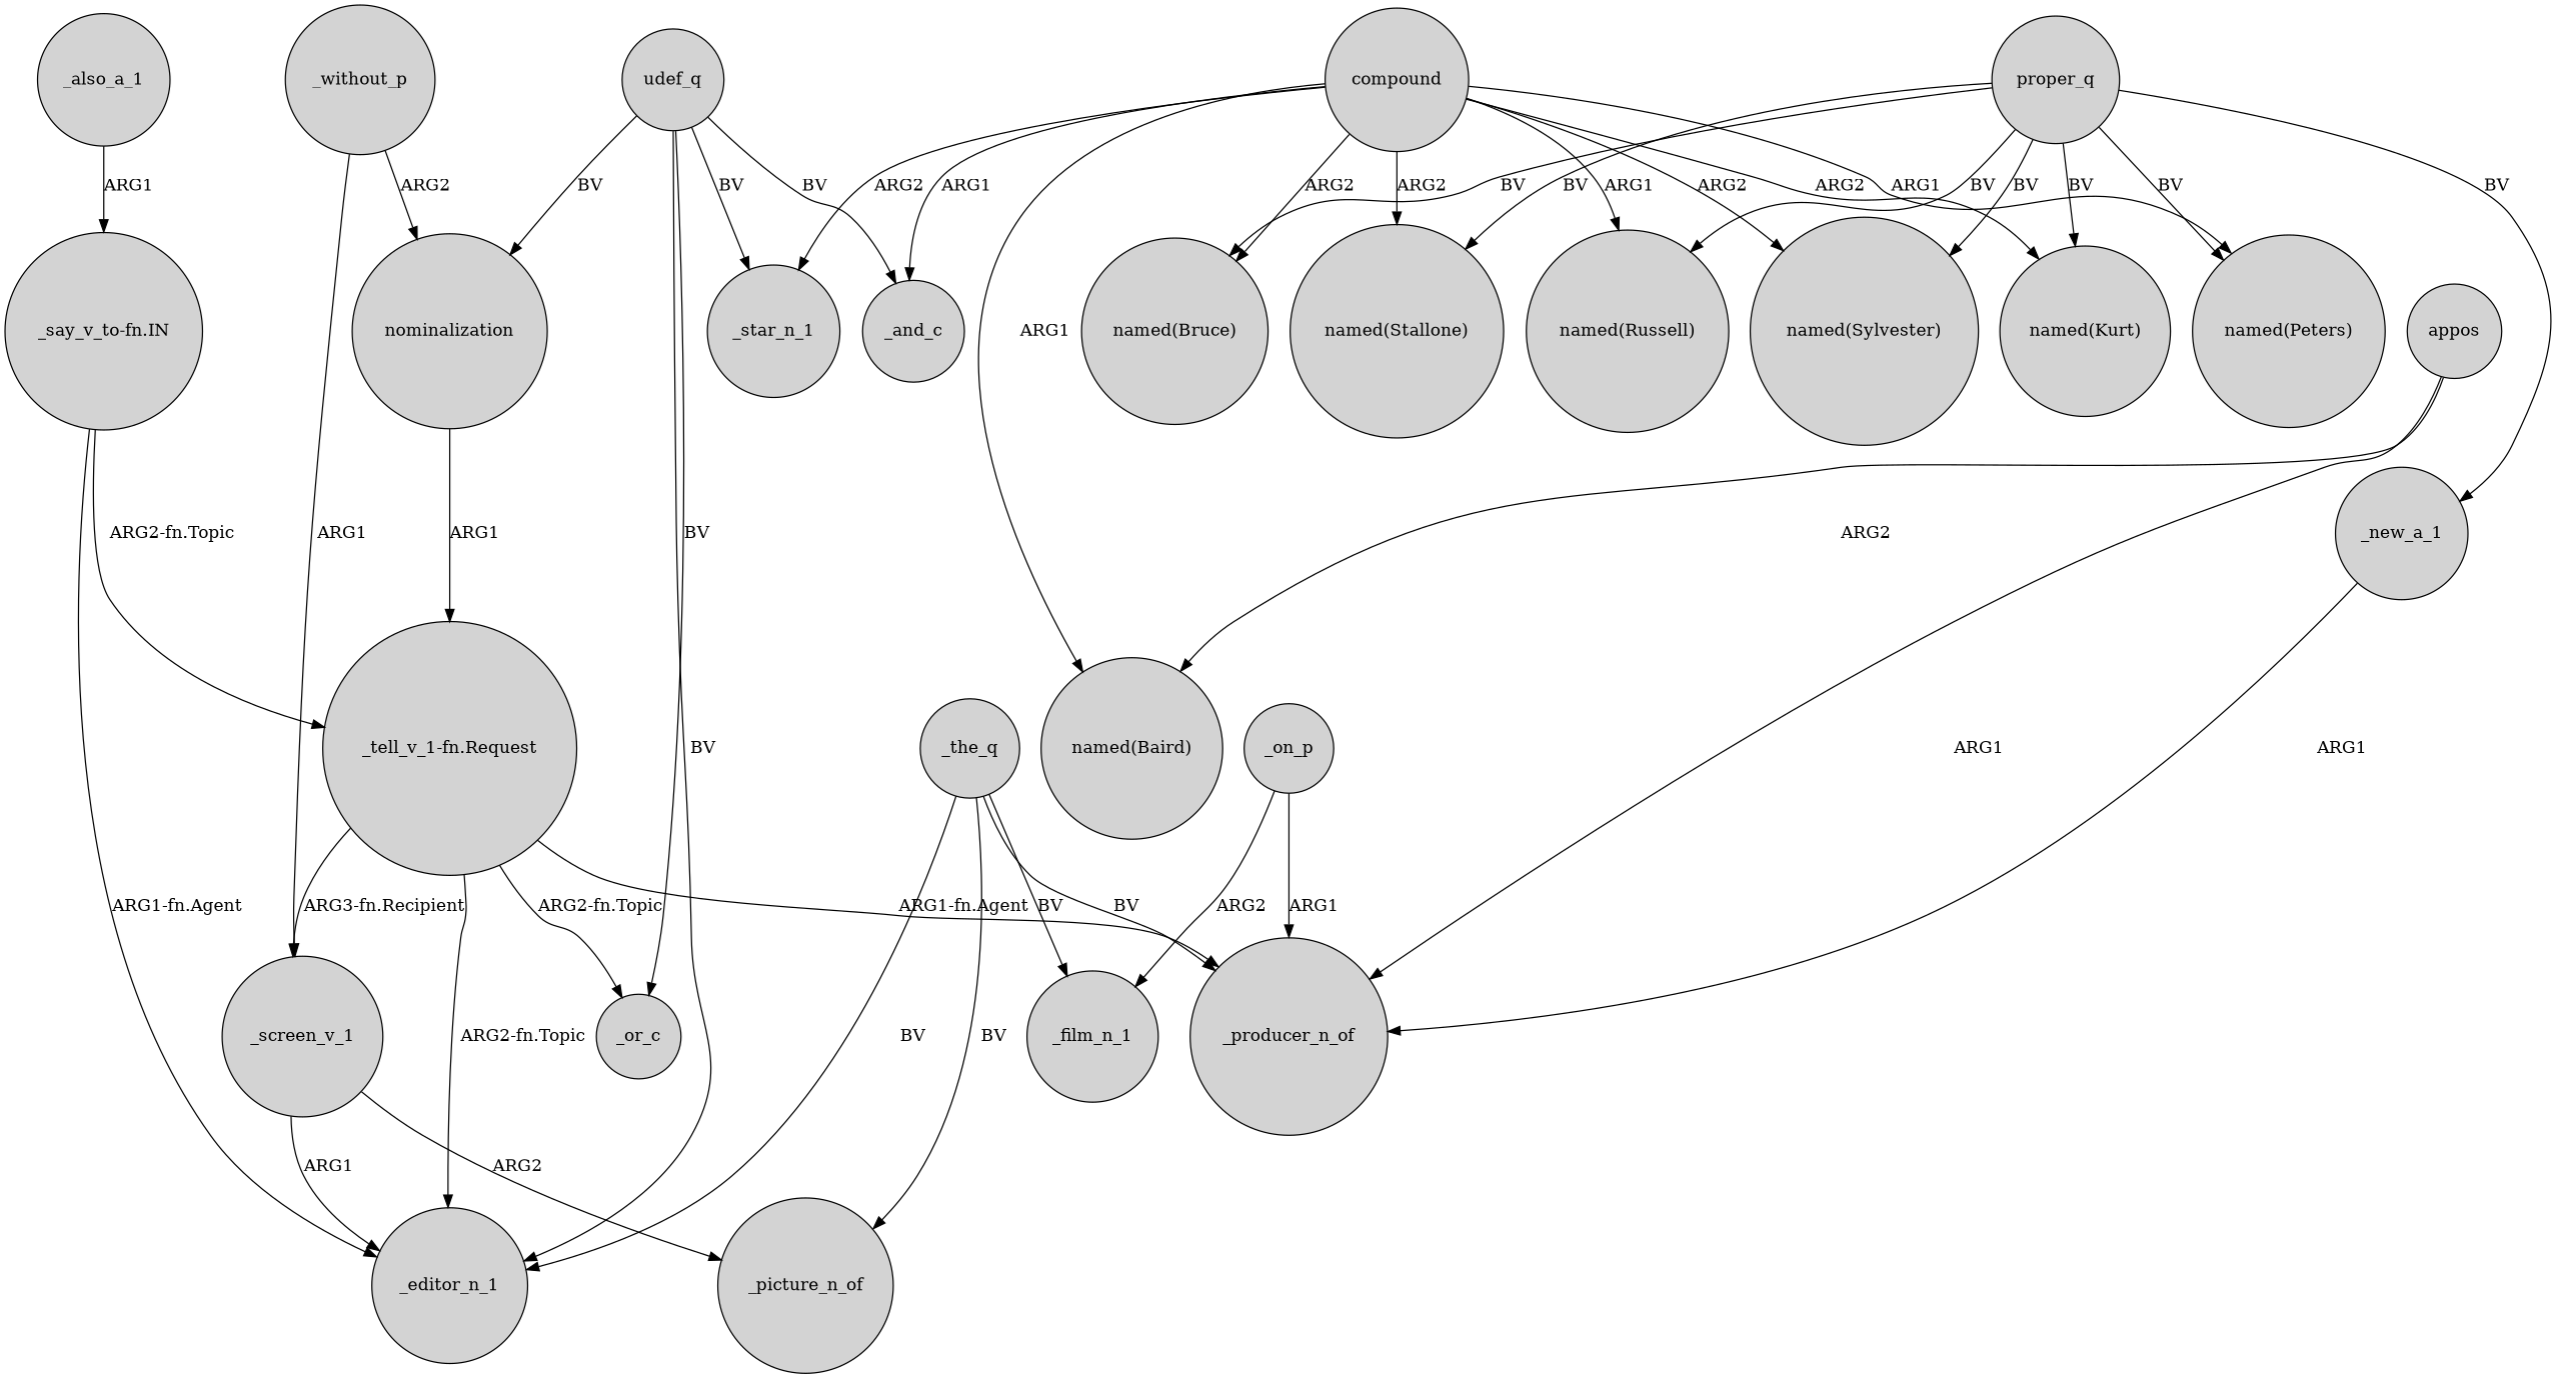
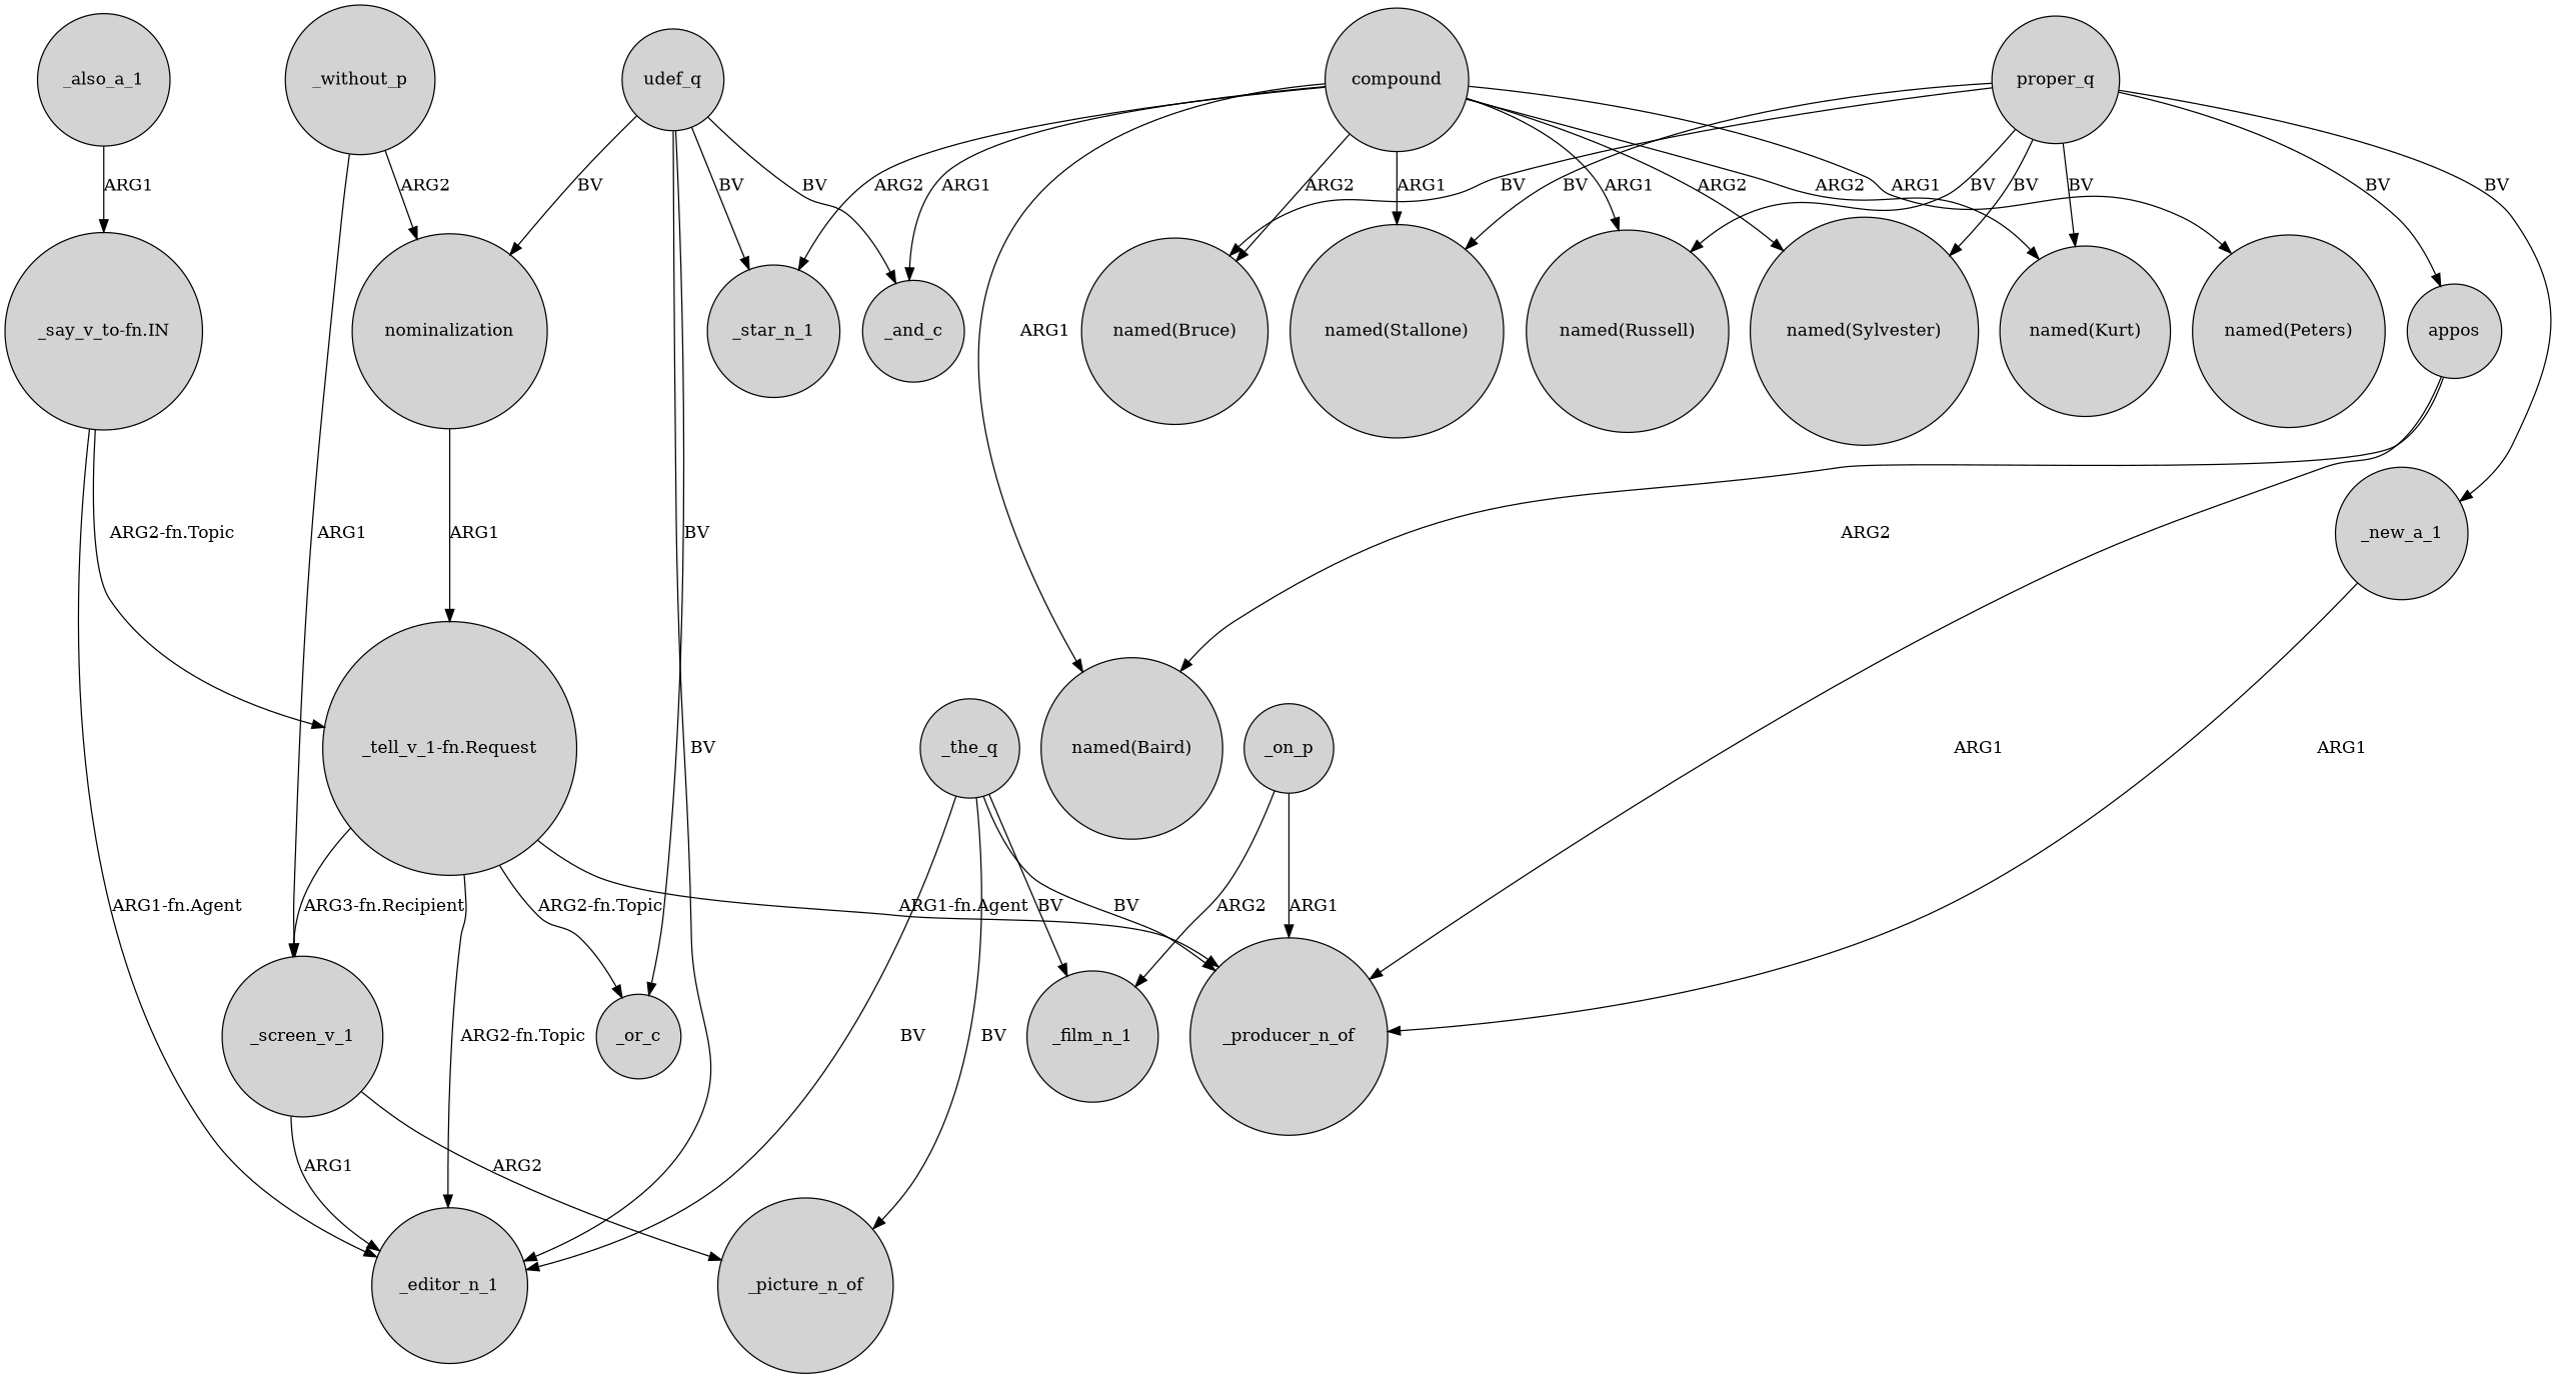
  digraph {
    node [shape=circle style=filled]
    _the_q
    _producer_n_of
    _editor_n_1
    _film_n_1
    _picture_n_of
    "_say_v_to-fn.IN"
    "_tell_v_1-fn.Request"
    _screen_v_1
    _or_c
    _also_a_1
    compound
    "named(Bruce)"
    _star_n_1
    "named(Peters)"
    "named(Stallone)"
    "named(Baird)"
    "named(Russell)"
    "named(Kurt)"
    _and_c
    "named(Sylvester)"
    _on_p
    proper_q
    _new_a_1
    udef_q
    nominalization
    appos
    _without_p
    _the_q -> _producer_n_of [label=BV]
    _the_q -> _editor_n_1 [label=BV]
    _the_q -> _film_n_1 [label=BV]
    _the_q -> _picture_n_of [label=BV]
    "_say_v_to-fn.IN" -> _editor_n_1 [label="ARG1-fn.Agent"]
    "_say_v_to-fn.IN" -> "_tell_v_1-fn.Request" [label="ARG2-fn.Topic"]
    "_tell_v_1-fn.Request" -> _producer_n_of [label="ARG1-fn.Agent"]
    "_tell_v_1-fn.Request" -> _editor_n_1 [label="ARG2-fn.Topic"]
    "_tell_v_1-fn.Request" -> _screen_v_1 [label="ARG3-fn.Recipient"]
    "_tell_v_1-fn.Request" -> _or_c [label="ARG2-fn.Topic"]
    _screen_v_1 -> _editor_n_1 [label=ARG1]
    _screen_v_1 -> _picture_n_of [label=ARG2]
    _also_a_1 -> "_say_v_to-fn.IN" [label=ARG1]
    compound -> "named(Bruce)" [label=ARG2]
    compound -> _star_n_1 [label=ARG2]
    compound -> "named(Peters)" [label=ARG1]
-   compound -> "named(Stallone)" [label=ARG2]
+   compound -> "named(Stallone)" [label=ARG1]
    compound -> "named(Baird)" [label=ARG1]
    compound -> "named(Russell)" [label=ARG1]
    compound -> "named(Kurt)" [label=ARG2]
    compound -> _and_c [label=ARG1]
    compound -> "named(Sylvester)" [label=ARG2]
    _on_p -> _producer_n_of [label=ARG1]
    _on_p -> _film_n_1 [label=ARG2]
    proper_q -> "named(Bruce)" [label=BV]
-   proper_q -> "named(Peters)" [label=BV]
+   proper_q -> appos [label=BV]
    proper_q -> "named(Stallone)" [label=BV]
    proper_q -> "named(Russell)" [label=BV]
    proper_q -> "named(Kurt)" [label=BV]
    proper_q -> "named(Sylvester)" [label=BV]
    proper_q -> _new_a_1 [label=BV]
    _new_a_1 -> _producer_n_of [label=ARG1]
    udef_q -> _editor_n_1 [label=BV]
    udef_q -> _or_c [label=BV]
    udef_q -> _star_n_1 [label=BV]
    udef_q -> _and_c [label=BV]
    udef_q -> nominalization [label=BV]
    nominalization -> "_tell_v_1-fn.Request" [label=ARG1]
    appos -> _producer_n_of [label=ARG1]
    appos -> "named(Baird)" [label=ARG2]
    _without_p -> _screen_v_1 [label=ARG1]
    _without_p -> nominalization [label=ARG2]
  }
